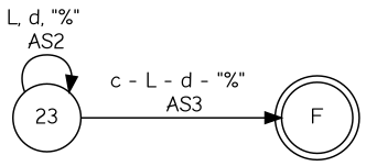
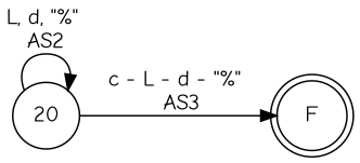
  digraph {
    rankdir=LR
    fontname="Comic Neue"
    node [fontname="Comic Neue"]
    edge [fontname="Comic Neue"]
    F [shape=doublecircle]
-   20 [shape=circle label=23]
+   20 [shape=circle]
    20 -> F [label="c - L - d - \"%\" \n AS3"]
    20 -> 20 [label="L, d, \"%\" \nAS2"]
  }
